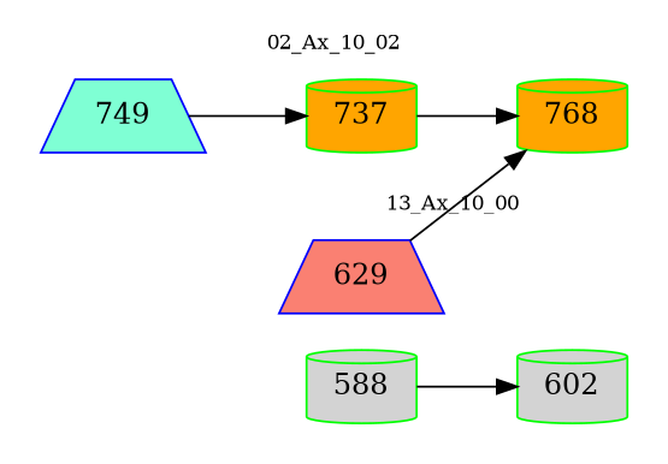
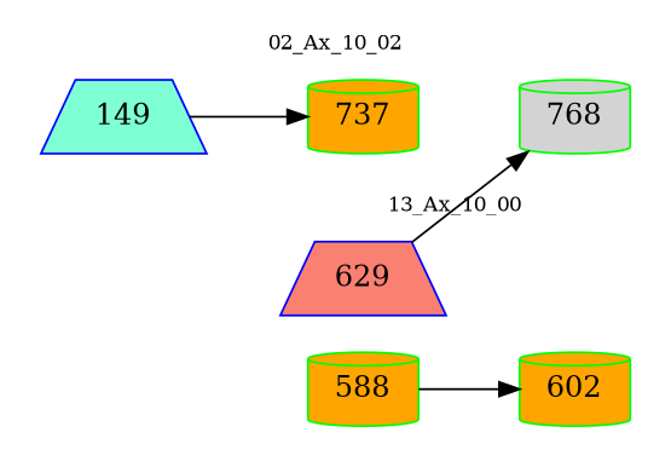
  digraph {
    fontname="DejaVu Serif"
    rankdir=LR
    node [color=green fillcolor=orange fontname="DejaVu Serif" shape=cylinder style=filled]
    edge [color=black fontname="DejaVu Serif"]
-   n1 [color=blue fillcolor=aquamarine label=749 shape=trapezium]
+   n1 [color=blue fillcolor=aquamarine label=149 shape=trapezium]
    n2 [label=737]
-   n3 [label=768]
+   n3 [fillcolor=lightgrey label=768]
    n4 [color=blue fillcolor=salmon label=629 shape=trapezium]
-   n5 [fillcolor=lightgrey label=588]
-   n6 [fillcolor=lightgrey label=602]
+   n5 [label=588]
+   n6 [label=602]
    subgraph cluster_1 {
      color=white
      fontsize=10
      label="02_Ax_10_02"
      n1
      n2
      n3
    }
    subgraph cluster_2 {
      color=white
      fontsize=10
      label="13_Ax_10_00"
      n4
      n5
      n6
    }
    n1 -> n2
-   n2 -> n3
    n4 -> n3
    n5 -> n6
  }
